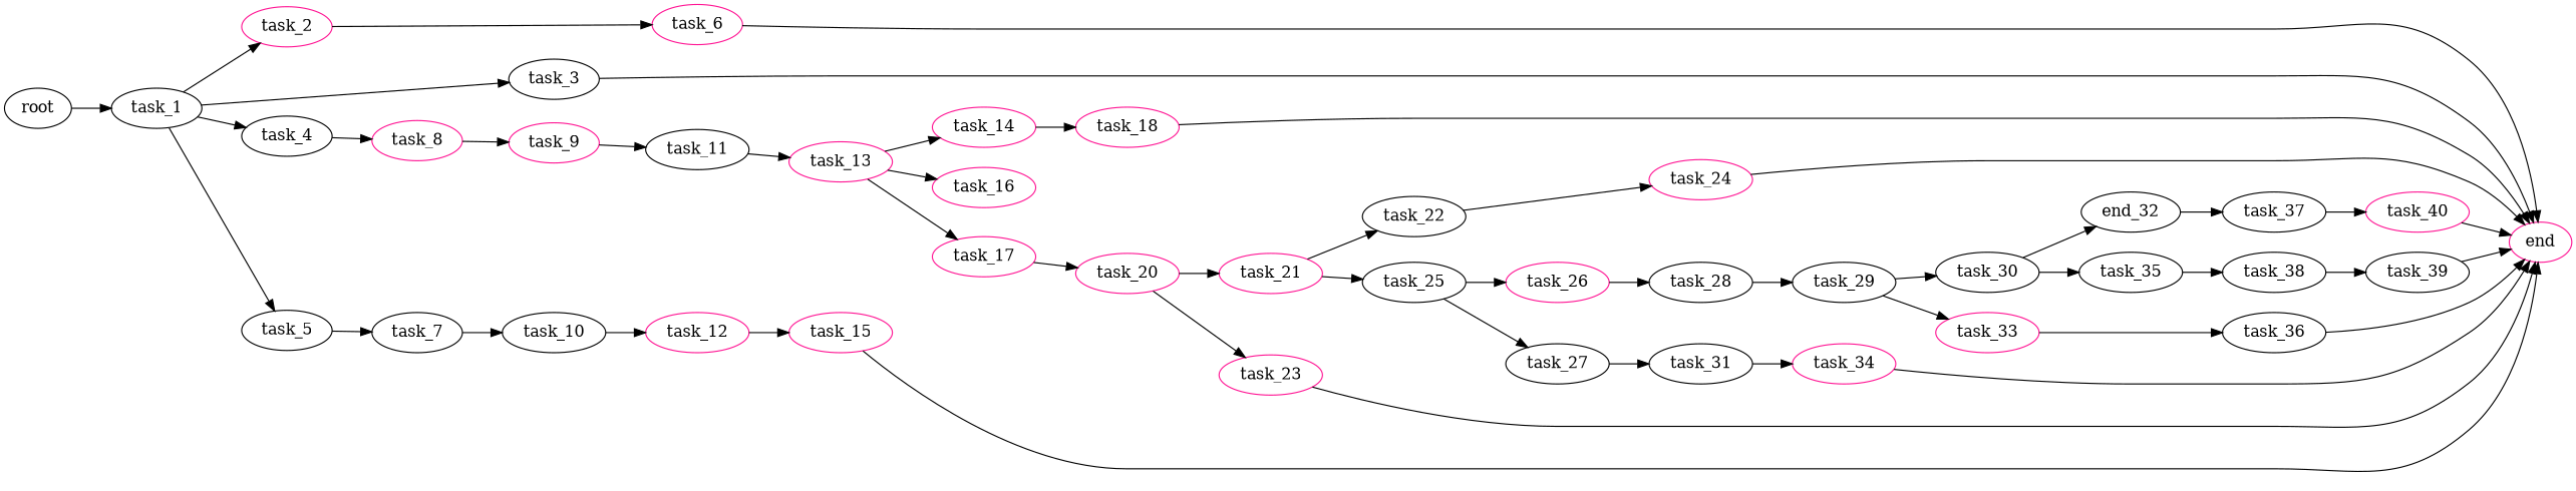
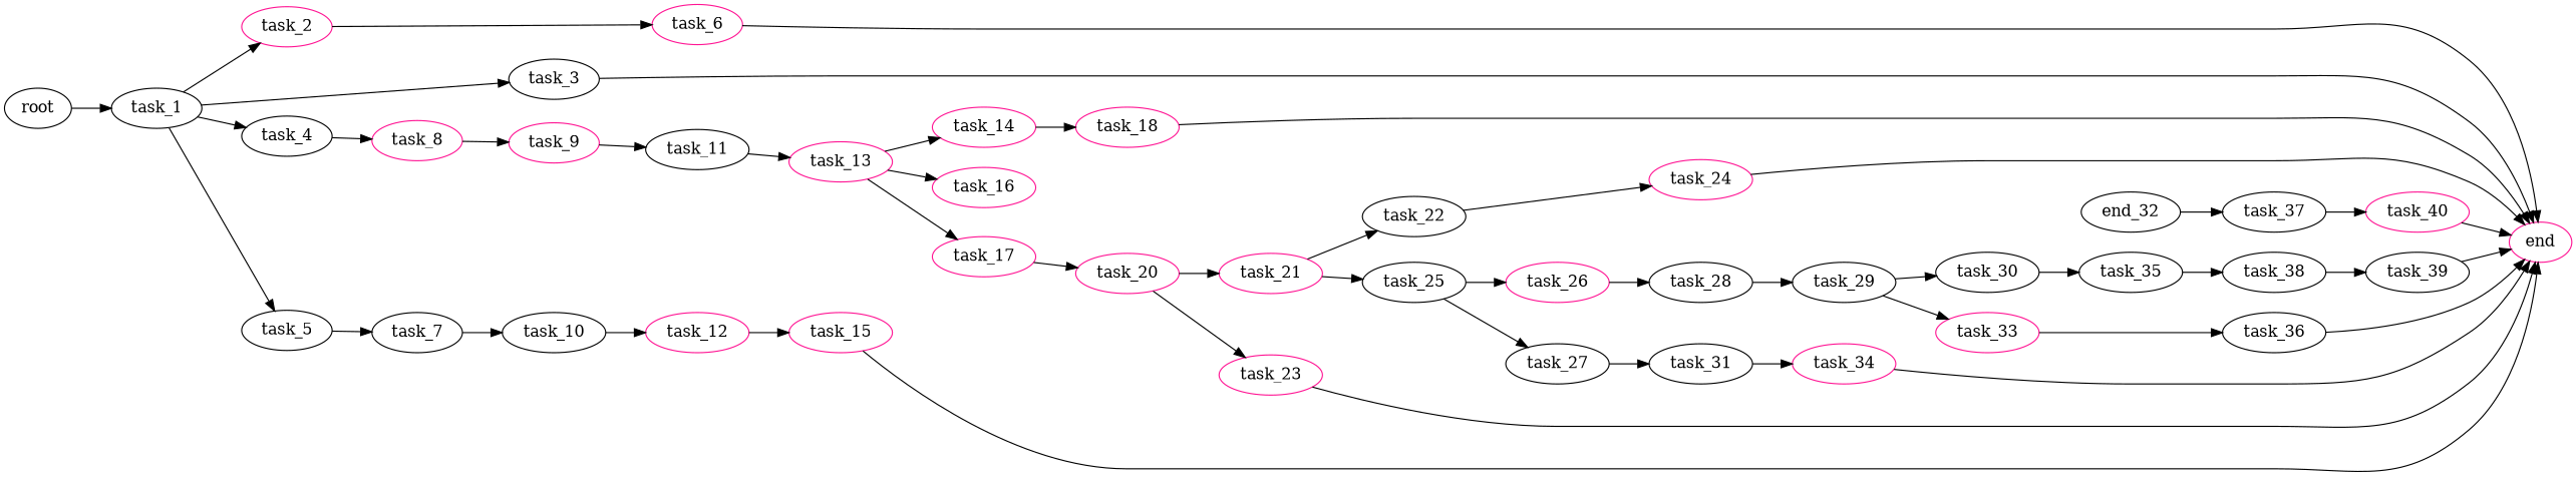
  digraph {
    rankdir=LR
    node [color=black]
    root
    task_1
    task_2 [color=deeppink]
    task_3
    task_4
    task_5
    task_6 [color=deeppink]
    end [color=deeppink]
    task_8 [color=deeppink]
    task_7
    task_9 [color=deeppink]
    task_10
    task_12 [color=deeppink]
    task_11
    task_13 [color=deeppink]
    task_15 [color=deeppink]
    task_14 [color=deeppink]
    task_16 [color=deeppink]
    task_17 [color=deeppink]
    task_18 [color=deeppink]
    task_20 [color=deeppink]
    task_21 [color=deeppink]
    task_23 [color=deeppink]
    task_22
    task_25
    task_24 [color=deeppink]
    task_26 [color=deeppink]
    task_27
    task_28
    task_31
    task_29
    task_34 [color=deeppink]
    task_30
    task_33 [color=deeppink]
    n35 [label=end_32]
    task_35
    task_36
    task_37
    task_38
    task_40 [color=deeppink]
    task_39
    root -> task_1
    task_1 -> task_2
    task_1 -> task_3
    task_1 -> task_4
    task_1 -> task_5
    task_2 -> task_6
    task_3 -> end
    task_4 -> task_8
    task_5 -> task_7
    task_6 -> end
    task_8 -> task_9
    task_7 -> task_10
    task_9 -> task_11
    task_10 -> task_12
    task_12 -> task_15
    task_11 -> task_13
    task_13 -> task_14
    task_13 -> task_16
    task_13 -> task_17
    task_15 -> end
    task_14 -> task_18
    task_17 -> task_20
    task_18 -> end
    task_20 -> task_21
    task_20 -> task_23
    task_21 -> task_22
    task_21 -> task_25
    task_23 -> end
    task_22 -> task_24
    task_25 -> task_26
    task_25 -> task_27
    task_24 -> end
    task_26 -> task_28
    task_27 -> task_31
    task_28 -> task_29
    task_31 -> task_34
    task_29 -> task_30
    task_29 -> task_33
    task_34 -> end
-   task_30 -> n35
    task_30 -> task_35
    task_33 -> task_36
    n35 -> task_37
    task_35 -> task_38
    task_36 -> end
    task_37 -> task_40
    task_38 -> task_39
    task_40 -> end
    task_39 -> end
  }
